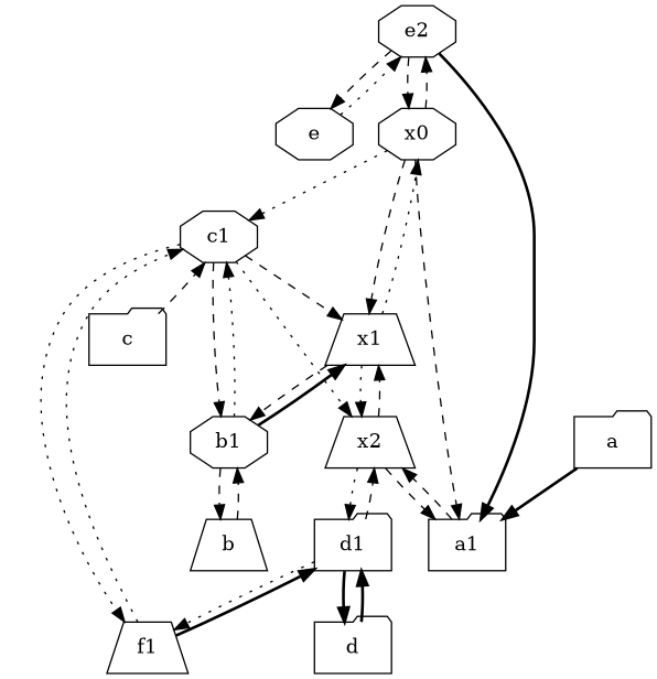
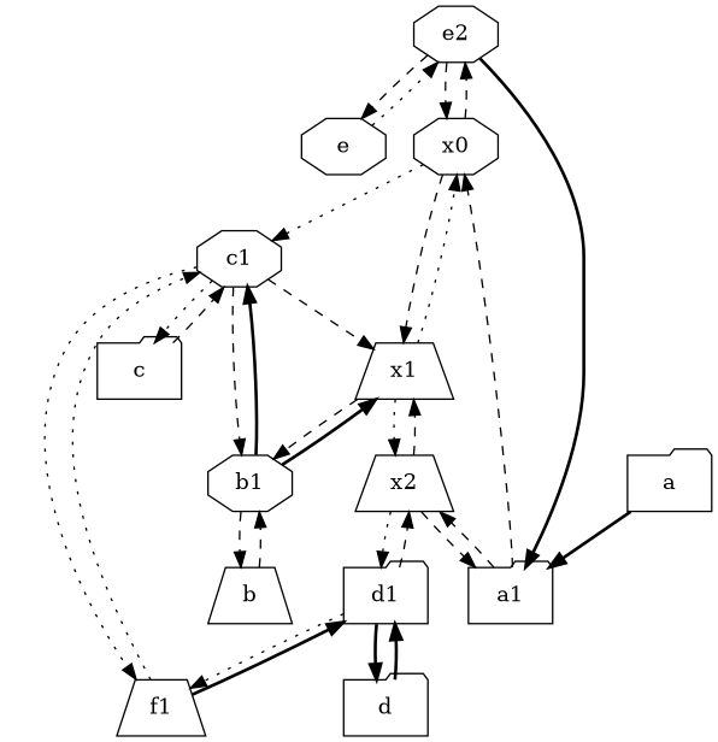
  digraph {
    node [shape=octagon]
    edge [style=dashed]
    n1 [label=e2]
    e
    x0
    a1 [shape=folder]
    x1 [shape=trapezium]
    c1
    b1
    c [shape=folder]
    f1 [shape=trapezium]
    x2 [shape=trapezium]
    b [shape=trapezium]
    d1 [shape=folder]
    d [shape=folder]
    a [shape=folder]
    n1 -> e
    n1 -> x0
    n1 -> a1 [style=bold]
    e -> n1 [style=dotted]
    x0 -> n1
    x0 -> x1
    x0 -> c1 [style=dotted]
-   x0 -> a1
+   a1 -> x0
    a1 -> x2
    x1 -> x0 [style=dotted]
    x1 -> b1
    x1 -> x2 [style=dotted]
    c1 -> x1
    c1 -> b1
-   c1 -> x2 [style=dotted]
+   c1 -> c [style=dotted]
    c1 -> f1 [style=dotted]
    b1 -> x1 [style=bold]
-   b1 -> c1 [style=dotted]
+   b1 -> c1 [style=bold]
    b1 -> b
    c -> c1
    f1 -> c1 [style=dotted]
    f1 -> d1 [style=bold]
    x2 -> a1
    x2 -> x1
    x2 -> d1 [style=dotted]
    b -> b1
    d1 -> f1 [style=dotted]
    d1 -> x2
    d1 -> d [style=bold]
    d -> d1 [style=bold]
    a -> a1 [style=bold]
  }
